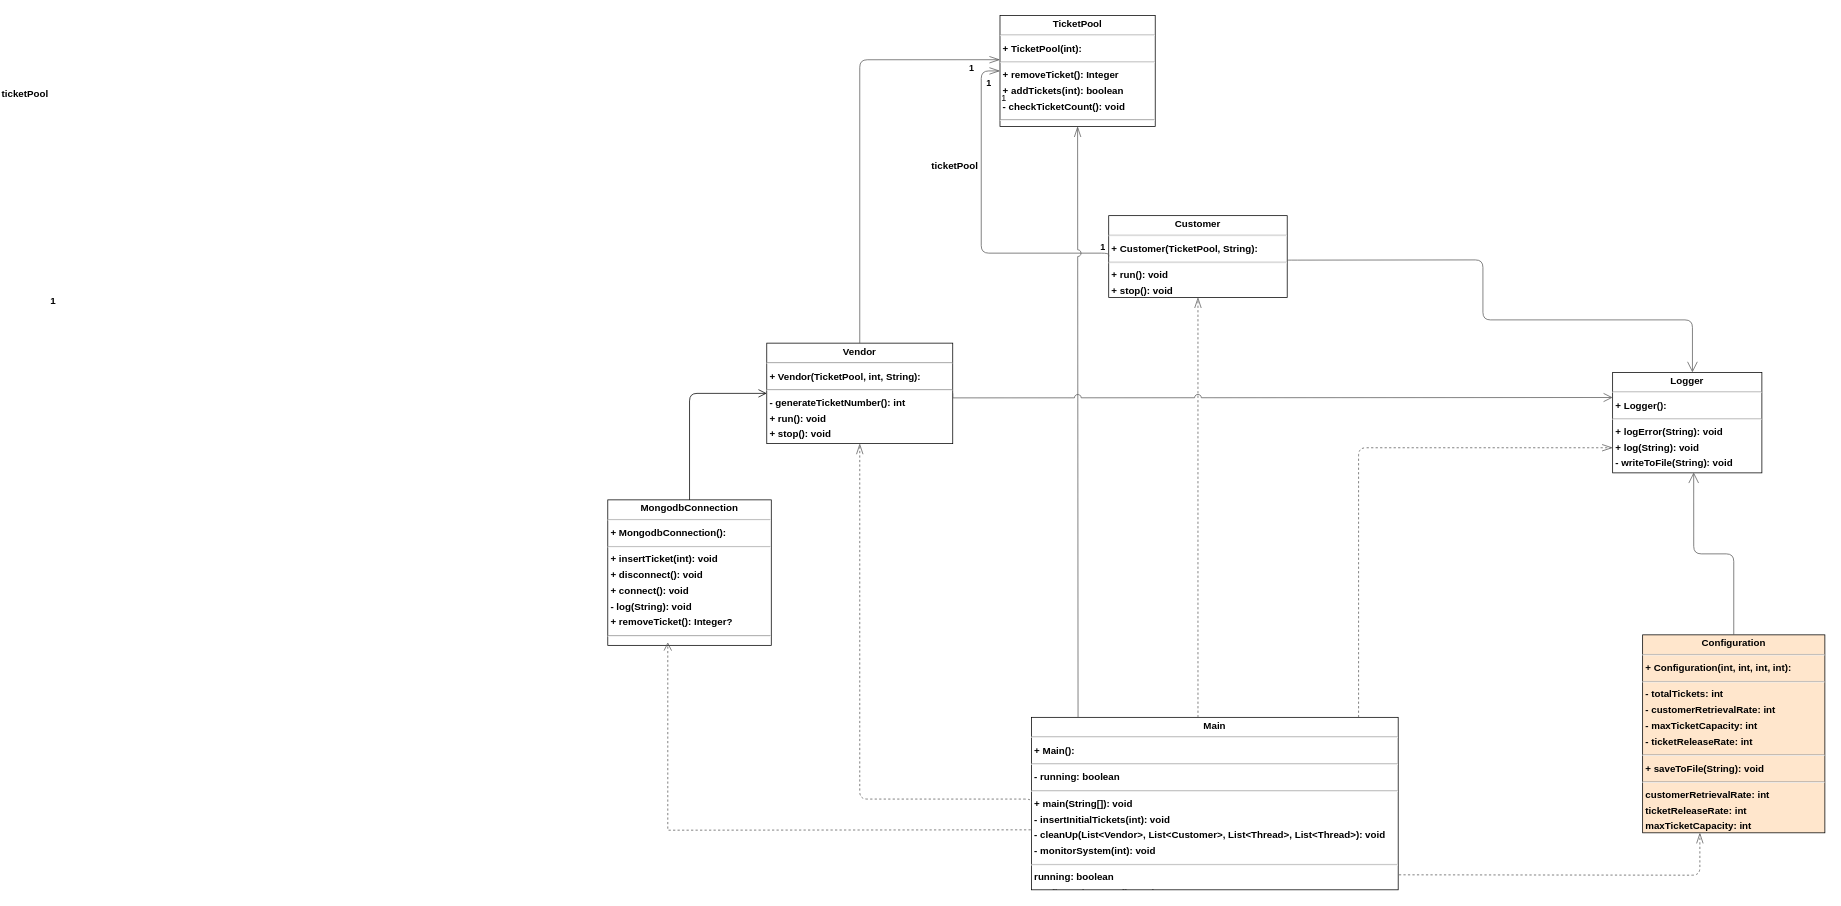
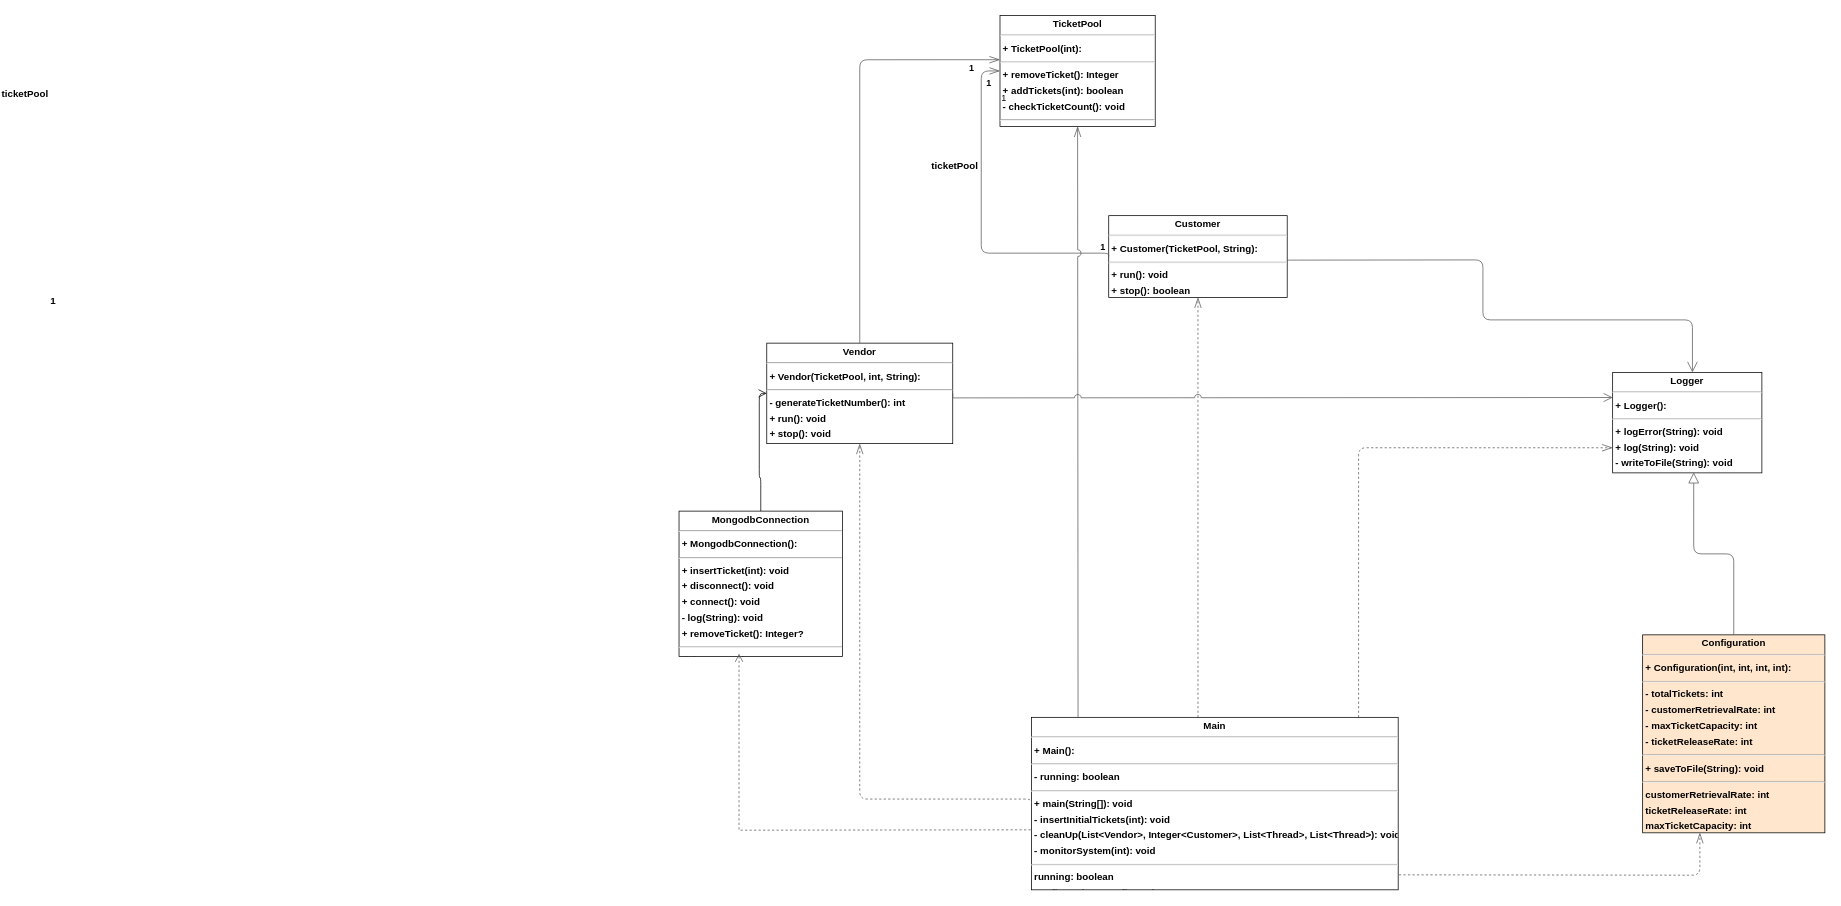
  <mxCell id="0" />
  <mxCell id="1" parent="0" />
  <mxCell id="2" value="&lt;p style=&quot;margin:0px;margin-top:4px;text-align:center;&quot;&gt;&lt;span&gt;Configuration&lt;/span&gt;&lt;/p&gt;&lt;hr&gt;&lt;p style=&quot;margin:0 0 0 4px;line-height:1.6;&quot;&gt;+ Configuration(int, int, int, int): &lt;/p&gt;&lt;hr&gt;&lt;p style=&quot;margin:0 0 0 4px;line-height:1.6;&quot;&gt;- totalTickets: int&lt;br&gt;- customerRetrievalRate: int&lt;br&gt;- maxTicketCapacity: int&lt;br&gt;- ticketReleaseRate: int&lt;/p&gt;&lt;hr&gt;&lt;p style=&quot;margin:0 0 0 4px;line-height:1.6;&quot;&gt;+ saveToFile(String): void&lt;/p&gt;&lt;hr&gt;&lt;p style=&quot;margin:0 0 0 4px;line-height:1.6;&quot;&gt; customerRetrievalRate: int&lt;br&gt; ticketReleaseRate: int&lt;br&gt; maxTicketCapacity: int&lt;br&gt; totalTickets: int&lt;/p&gt;" style="verticalAlign=top;align=left;overflow=fill;fontSize=13;fontFamily=Helvetica;html=1;rounded=0;shadow=0;comic=0;labelBackgroundColor=none;strokeWidth=1;fontStyle=1;fillColor=#ffe6cc;" parent="1" vertex="1"><mxGeometry x="1400" y="846" width="243" height="264" as="geometry" /></mxCell>
- <mxCell id="3" value="&lt;p style=&quot;margin:0px;margin-top:4px;text-align:center;&quot;&gt;&lt;span&gt;Customer&lt;/span&gt;&lt;/p&gt;&lt;hr&gt;&lt;p style=&quot;margin:0 0 0 4px;line-height:1.6;&quot;&gt;+ Customer(TicketPool, String): &lt;/p&gt;&lt;hr&gt;&lt;p style=&quot;margin:0 0 0 4px;line-height:1.6;&quot;&gt;+ run(): void&lt;br&gt;+ stop(): void&lt;/p&gt;" style="verticalAlign=top;align=left;overflow=fill;fontSize=13;fontFamily=Helvetica;html=1;rounded=0;shadow=0;comic=0;labelBackgroundColor=none;strokeWidth=1;fontStyle=1" parent="1" vertex="1"><mxGeometry x="688" y="287" width="238" height="109" as="geometry" /></mxCell>
+ <mxCell id="3" value="&lt;p style=&quot;margin:0px;margin-top:4px;text-align:center;&quot;&gt;&lt;span&gt;Customer&lt;/span&gt;&lt;/p&gt;&lt;hr&gt;&lt;p style=&quot;margin:0 0 0 4px;line-height:1.6;&quot;&gt;+ Customer(TicketPool, String): &lt;/p&gt;&lt;hr&gt;&lt;p style=&quot;margin:0 0 0 4px;line-height:1.6;&quot;&gt;+ run(): void&lt;br&gt;+ stop(): boolean&lt;/p&gt;" style="verticalAlign=top;align=left;overflow=fill;fontSize=13;fontFamily=Helvetica;html=1;rounded=0;shadow=0;comic=0;labelBackgroundColor=none;strokeWidth=1;fontStyle=1" parent="1" vertex="1"><mxGeometry x="688" y="287" width="238" height="109" as="geometry" /></mxCell>
  <mxCell id="4" value="&lt;p style=&quot;margin:0px;margin-top:4px;text-align:center;&quot;&gt;&lt;span&gt;Logger&lt;/span&gt;&lt;/p&gt;&lt;hr&gt;&lt;p style=&quot;margin:0 0 0 4px;line-height:1.6;&quot;&gt;+ Logger(): &lt;/p&gt;&lt;hr&gt;&lt;p style=&quot;margin:0 0 0 4px;line-height:1.6;&quot;&gt;+ logError(String): void&lt;br&gt;+ log(String): void&lt;br&gt;- writeToFile(String): void&lt;/p&gt;" style="verticalAlign=top;align=left;overflow=fill;fontSize=13;fontFamily=Helvetica;html=1;rounded=0;shadow=0;comic=0;labelBackgroundColor=none;strokeWidth=1;fontStyle=1" parent="1" vertex="1"><mxGeometry x="1360" y="496" width="199" height="134" as="geometry" /></mxCell>
- <mxCell id="5" value="&lt;p style=&quot;margin:0px;margin-top:4px;text-align:center;&quot;&gt;&lt;span&gt;Main&lt;/span&gt;&lt;/p&gt;&lt;hr&gt;&lt;p style=&quot;margin:0 0 0 4px;line-height:1.6;&quot;&gt;+ Main(): &lt;/p&gt;&lt;hr&gt;&lt;p style=&quot;margin:0 0 0 4px;line-height:1.6;&quot;&gt;- running: boolean&lt;/p&gt;&lt;hr&gt;&lt;p style=&quot;margin:0 0 0 4px;line-height:1.6;&quot;&gt;+ main(String[]): void&lt;br&gt;- insertInitialTickets(int): void&lt;br&gt;- cleanUp(List&amp;lt;Vendor&amp;gt;, List&amp;lt;Customer&amp;gt;, List&amp;lt;Thread&amp;gt;, List&amp;lt;Thread&amp;gt;): void&lt;br&gt;- monitorSystem(int): void&lt;/p&gt;&lt;hr&gt;&lt;p style=&quot;margin:0 0 0 4px;line-height:1.6;&quot;&gt; running: boolean&lt;br&gt; configuration: Configuration?&lt;/p&gt;" style="verticalAlign=top;align=left;overflow=fill;fontSize=13;fontFamily=Helvetica;html=1;rounded=0;shadow=0;comic=0;labelBackgroundColor=none;strokeWidth=1;fontStyle=1" parent="1" vertex="1"><mxGeometry x="585" y="956" width="489" height="230" as="geometry" /></mxCell>
- <mxCell id="6" value="&lt;p style=&quot;margin:0px;margin-top:4px;text-align:center;&quot;&gt;&lt;span&gt;MongodbConnection&lt;/span&gt;&lt;/p&gt;&lt;hr&gt;&lt;p style=&quot;margin:0 0 0 4px;line-height:1.6;&quot;&gt;+ MongodbConnection(): &lt;/p&gt;&lt;hr&gt;&lt;p style=&quot;margin:0 0 0 4px;line-height:1.6;&quot;&gt;+ insertTicket(int): void&lt;br&gt;+ disconnect(): void&lt;br&gt;+ connect(): void&lt;br&gt;- log(String): void&lt;br&gt;+ removeTicket(): Integer?&lt;/p&gt;&lt;hr&gt;&lt;p style=&quot;margin:0 0 0 4px;line-height:1.6;&quot;&gt; ticketCount: long&lt;/p&gt;" style="verticalAlign=top;align=left;overflow=fill;fontSize=13;fontFamily=Helvetica;html=1;rounded=0;shadow=0;comic=0;labelBackgroundColor=none;strokeWidth=1;fontStyle=1" parent="1" vertex="1"><mxGeometry x="20" y="666" width="218" height="194" as="geometry" /></mxCell>
+ <mxCell id="5" value="&lt;p style=&quot;margin:0px;margin-top:4px;text-align:center;&quot;&gt;&lt;span&gt;Main&lt;/span&gt;&lt;/p&gt;&lt;hr&gt;&lt;p style=&quot;margin:0 0 0 4px;line-height:1.6;&quot;&gt;+ Main(): &lt;/p&gt;&lt;hr&gt;&lt;p style=&quot;margin:0 0 0 4px;line-height:1.6;&quot;&gt;- running: boolean&lt;/p&gt;&lt;hr&gt;&lt;p style=&quot;margin:0 0 0 4px;line-height:1.6;&quot;&gt;+ main(String[]): void&lt;br&gt;- insertInitialTickets(int): void&lt;br&gt;- cleanUp(List&amp;lt;Vendor&amp;gt;, Integer&amp;lt;Customer&amp;gt;, List&amp;lt;Thread&amp;gt;, List&amp;lt;Thread&amp;gt;): void&lt;br&gt;- monitorSystem(int): void&lt;/p&gt;&lt;hr&gt;&lt;p style=&quot;margin:0 0 0 4px;line-height:1.6;&quot;&gt; running: boolean&lt;br&gt; configuration: Configuration?&lt;/p&gt;" style="verticalAlign=top;align=left;overflow=fill;fontSize=13;fontFamily=Helvetica;html=1;rounded=0;shadow=0;comic=0;labelBackgroundColor=none;strokeWidth=1;fontStyle=1" parent="1" vertex="1"><mxGeometry x="585" y="956" width="489" height="230" as="geometry" /></mxCell>
+ <mxCell id="6" value="&lt;p style=&quot;margin:0px;margin-top:4px;text-align:center;&quot;&gt;&lt;span&gt;MongodbConnection&lt;/span&gt;&lt;/p&gt;&lt;hr&gt;&lt;p style=&quot;margin:0 0 0 4px;line-height:1.6;&quot;&gt;+ MongodbConnection(): &lt;/p&gt;&lt;hr&gt;&lt;p style=&quot;margin:0 0 0 4px;line-height:1.6;&quot;&gt;+ insertTicket(int): void&lt;br&gt;+ disconnect(): void&lt;br&gt;+ connect(): void&lt;br&gt;- log(String): void&lt;br&gt;+ removeTicket(): Integer?&lt;/p&gt;&lt;hr&gt;&lt;p style=&quot;margin:0 0 0 4px;line-height:1.6;&quot;&gt; ticketCount: long&lt;/p&gt;" style="verticalAlign=top;align=left;overflow=fill;fontSize=13;fontFamily=Helvetica;html=1;rounded=0;shadow=0;comic=0;labelBackgroundColor=none;strokeWidth=1;fontStyle=1" parent="1" vertex="1"><mxGeometry x="115" y="681" width="218" height="194" as="geometry" /></mxCell>
  <mxCell id="7" value="&lt;p style=&quot;margin:0px;margin-top:4px;text-align:center;&quot;&gt;&lt;span&gt;TicketPool&lt;/span&gt;&lt;/p&gt;&lt;hr&gt;&lt;p style=&quot;margin:0 0 0 4px;line-height:1.6;&quot;&gt;+ TicketPool(int): &lt;/p&gt;&lt;hr&gt;&lt;p style=&quot;margin:0 0 0 4px;line-height:1.6;&quot;&gt;+ removeTicket(): Integer&lt;br&gt;+ addTickets(int): boolean&lt;br&gt;- checkTicketCount(): void&lt;/p&gt;&lt;hr&gt;&lt;p style=&quot;margin:0 0 0 4px;line-height:1.6;&quot;&gt; running: boolean&lt;/p&gt;" style="verticalAlign=top;align=left;overflow=fill;fontSize=13;fontFamily=Helvetica;html=1;rounded=0;shadow=0;comic=0;labelBackgroundColor=none;strokeWidth=1;fontStyle=1" parent="1" vertex="1"><mxGeometry x="543" y="20" width="207" height="148" as="geometry" /></mxCell>
  <mxCell id="8" value="&lt;p style=&quot;margin:0px;margin-top:4px;text-align:center;&quot;&gt;&lt;span&gt;Vendor&lt;/span&gt;&lt;/p&gt;&lt;hr&gt;&lt;p style=&quot;margin:0 0 0 4px;line-height:1.6;&quot;&gt;+ Vendor(TicketPool, int, String): &lt;/p&gt;&lt;hr&gt;&lt;p style=&quot;margin:0 0 0 4px;line-height:1.6;&quot;&gt;- generateTicketNumber(): int&lt;br&gt;+ run(): void&lt;br&gt;+ stop(): void&lt;/p&gt;" style="verticalAlign=top;align=left;overflow=fill;fontSize=13;fontFamily=Helvetica;html=1;rounded=0;shadow=0;comic=0;labelBackgroundColor=none;strokeWidth=1;fontStyle=1" parent="1" vertex="1"><mxGeometry x="232" y="457" width="248" height="134" as="geometry" /></mxCell>
  <mxCell id="9" value="" style="html=1;rounded=1;edgeStyle=orthogonalEdgeStyle;dashed=0;startArrow=diamondThinstartSize=12;endArrow=openThin;endSize=12;strokeColor=#595959;exitX=0.000;exitY=0.500;exitDx=0;exitDy=0;entryX=0.000;entryY=0.500;entryDx=0;entryDy=0;jumpStyle=arc;fontSize=13;fontStyle=1" parent="1" source="3" target="7" edge="1"><mxGeometry width="50" height="50" relative="1" as="geometry"><Array as="points"><mxPoint x="518" y="337" /><mxPoint x="518" y="94" /></Array></mxGeometry></mxCell>
  <mxCell id="10" value="" style="html=1;rounded=1;edgeStyle=orthogonalEdgeStyle;dashed=1;startArrow=none;endArrow=openThin;endSize=12;strokeColor=#595959;entryX=0.314;entryY=1.000;entryDx=0;entryDy=0;fontSize=13;fontStyle=1" parent="1" target="2" edge="1"><mxGeometry width="50" height="50" relative="1" as="geometry"><Array as="points" /><mxPoint x="1075" y="1166" as="sourcePoint" /></mxGeometry></mxCell>
  <mxCell id="11" value="" style="html=1;rounded=1;edgeStyle=orthogonalEdgeStyle;dashed=1;startArrow=none;endArrow=openThin;endSize=12;strokeColor=#595959;exitX=0.454;exitY=0.000;exitDx=0;exitDy=0;entryX=0.500;entryY=1.000;entryDx=0;entryDy=0;fontSize=13;fontStyle=1" parent="1" source="5" target="3" edge="1"><mxGeometry width="50" height="50" relative="1" as="geometry"><Array as="points" /></mxGeometry></mxCell>
  <mxCell id="12" value="" style="html=1;rounded=1;edgeStyle=orthogonalEdgeStyle;dashed=0;startArrow=none;endArrow=openThin;endSize=12;strokeColor=#595959;exitX=0.127;exitY=0.000;exitDx=0;exitDy=0;entryX=0.500;entryY=1.000;entryDx=0;entryDy=0;jumpStyle=arc;strokeWidth=1;jumpSize=9;fontSize=13;fontStyle=1;" parent="1" source="5" target="7" edge="1"><mxGeometry width="50" height="50" relative="1" as="geometry"><Array as="points" /></mxGeometry></mxCell>
  <mxCell id="13" value="" style="html=1;rounded=1;edgeStyle=orthogonalEdgeStyle;dashed=1;startArrow=none;endArrow=openThin;endSize=12;strokeColor=#595959;exitX=0.000;exitY=0.500;exitDx=0;exitDy=0;entryX=0.500;entryY=1.000;entryDx=0;entryDy=0;fontSize=13;fontStyle=1" parent="1" source="5" target="8" edge="1"><mxGeometry width="50" height="50" relative="1" as="geometry"><Array as="points"><mxPoint x="356" y="1065" /></Array></mxGeometry></mxCell>
  <mxCell id="14" value="" style="html=1;rounded=1;edgeStyle=orthogonalEdgeStyle;dashed=0;startArrow=diamondThinstartSize=12;endArrow=openThin;endSize=12;strokeColor=#595959;exitX=0.500;exitY=0.000;exitDx=0;exitDy=0;entryX=0.000;entryY=0.399;entryDx=0;entryDy=0;fontSize=13;fontStyle=1" parent="1" source="8" target="7" edge="1"><mxGeometry width="50" height="50" relative="1" as="geometry"><Array as="points"><mxPoint x="356" y="79" /></Array></mxGeometry></mxCell>
  <mxCell id="15" value="1" style="edgeLabel;resizable=0;html=1;align=left;verticalAlign=top;strokeColor=default;fontSize=13;fontStyle=1" parent="14" vertex="1" connectable="0"><mxGeometry x="-725" y="386" as="geometry" /></mxCell>
  <mxCell id="16" value="ticketPool" style="edgeLabel;resizable=0;html=1;align=left;verticalAlign=top;strokeColor=default;fontSize=13;fontStyle=1" parent="14" vertex="1" connectable="0"><mxGeometry x="-790" y="110" as="geometry" /></mxCell>
  <mxCell id="17" value="" style="html=1;rounded=1;edgeStyle=orthogonalEdgeStyle;dashed=1;startArrow=none;endArrow=openThin;endSize=12;strokeColor=#595959;exitX=0.892;exitY=0.006;exitDx=0;exitDy=0;entryX=0;entryY=0.75;entryDx=0;entryDy=0;exitPerimeter=0;jumpStyle=none;fontSize=13;fontStyle=1" edge="1" parent="1" target="4"><mxGeometry width="50" height="50" relative="1" as="geometry"><Array as="points"><mxPoint x="1021" y="596" /></Array><mxPoint x="1021.188" y="955.998" as="sourcePoint" /><mxPoint x="1360" y="561.69" as="targetPoint" /></mxGeometry></mxCell>
  <mxCell id="18" value="" style="endArrow=open;html=1;rounded=1;endSize=12;edgeStyle=orthogonalEdgeStyle;endFill=0;entryX=0.5;entryY=0;entryDx=0;entryDy=0;exitX=1;exitY=0.544;exitDx=0;exitDy=0;exitPerimeter=0;strokeColor=#595959;fontSize=13;fontStyle=1" edge="1" parent="1" source="3"><mxGeometry width="50" height="50" relative="1" as="geometry"><mxPoint x="930" y="348" as="sourcePoint" /><mxPoint x="1466.39" y="496" as="targetPoint" /><Array as="points"><mxPoint x="930" y="346" /><mxPoint x="1187" y="346" /><mxPoint x="1187" y="426" /><mxPoint x="1466" y="426" /></Array></mxGeometry></mxCell>
- <mxCell id="19" value="" style="endArrow=open;html=1;rounded=1;edgeStyle=orthogonalEdgeStyle;endFill=0;endSize=12;strokeColor=#595959;entryX=0.543;entryY=0.996;entryDx=0;entryDy=0;entryPerimeter=0;exitX=0.5;exitY=0;exitDx=0;exitDy=0;fontSize=13;fontStyle=1" edge="1" parent="1" source="2" target="4"><mxGeometry width="50" height="50" relative="1" as="geometry"><mxPoint x="1420" y="746" as="sourcePoint" /><mxPoint x="1470" y="696" as="targetPoint" /></mxGeometry></mxCell>
+ <mxCell id="19" value="" style="endArrow=block;html=1;rounded=1;edgeStyle=orthogonalEdgeStyle;endFill=0;endSize=12;strokeColor=#595959;entryX=0.543;entryY=0.996;entryDx=0;entryDy=0;entryPerimeter=0;exitX=0.5;exitY=0;exitDx=0;exitDy=0;fontSize=13;fontStyle=1;" edge="1" parent="1" source="2" target="4"><mxGeometry width="50" height="50" relative="1" as="geometry"><mxPoint x="1420" y="746" as="sourcePoint" /><mxPoint x="1470" y="696" as="targetPoint" /></mxGeometry></mxCell>
  <mxCell id="20" value="" style="endArrow=open;html=1;rounded=0;entryX=0;entryY=0.25;entryDx=0;entryDy=0;exitX=1;exitY=0.5;exitDx=0;exitDy=0;endFill=0;strokeColor=#595959;endSize=10;targetPerimeterSpacing=0;edgeStyle=orthogonalEdgeStyle;elbow=vertical;jumpStyle=arc;jumpSize=9;fontSize=13;fontStyle=1" edge="1" parent="1" source="8" target="4"><mxGeometry width="50" height="50" relative="1" as="geometry"><mxPoint x="980" y="746" as="sourcePoint" /><mxPoint x="1030" y="696" as="targetPoint" /><Array as="points"><mxPoint x="480" y="530" /><mxPoint x="920" y="530" /></Array></mxGeometry></mxCell>
  <mxCell id="21" value="" style="endArrow=open;html=1;rounded=0;dashed=1;strokeColor=#595959;endFill=0;endSize=9;edgeStyle=orthogonalEdgeStyle;entryX=0.367;entryY=0.979;entryDx=0;entryDy=0;entryPerimeter=0;jumpStyle=arc;jumpSize=9;fontSize=13;fontStyle=1;" edge="1" parent="1" target="6"><mxGeometry width="50" height="50" relative="1" as="geometry"><mxPoint x="584" y="1106" as="sourcePoint" /><mxPoint x="1320" y="346" as="targetPoint" /></mxGeometry></mxCell>
  <mxCell id="22" value="" style="endArrow=open;html=1;rounded=1;edgeStyle=orthogonalEdgeStyle;endFill=0;endSize=9;curved=0;entryX=0;entryY=0.5;entryDx=0;entryDy=0;exitX=0.5;exitY=0;exitDx=0;exitDy=0;" edge="1" parent="1" source="6" target="8"><mxGeometry width="50" height="50" relative="1" as="geometry"><mxPoint x="70" y="588" as="sourcePoint" /><mxPoint x="120" y="538" as="targetPoint" /></mxGeometry></mxCell>
  <mxCell id="23" value="&lt;b&gt;1&lt;/b&gt;" style="text;html=1;align=center;verticalAlign=middle;resizable=0;points=[];autosize=1;strokeColor=none;fillColor=none;" vertex="1" parent="1"><mxGeometry x="665" y="314" width="30" height="30" as="geometry" /></mxCell>
  <mxCell id="24" value="&lt;b&gt;1&lt;/b&gt;" style="text;html=1;align=center;verticalAlign=middle;resizable=0;points=[];autosize=1;strokeColor=none;fillColor=none;" vertex="1" parent="1"><mxGeometry x="513" y="96" width="30" height="30" as="geometry" /></mxCell>
  <mxCell id="25" value="&lt;b&gt;1&lt;/b&gt;" style="text;html=1;align=center;verticalAlign=middle;resizable=0;points=[];autosize=1;strokeColor=none;fillColor=none;" vertex="1" parent="1"><mxGeometry x="490" y="76" width="30" height="30" as="geometry" /></mxCell>
  <mxCell id="26" value="1" style="text;html=1;align=center;verticalAlign=middle;resizable=0;points=[];autosize=1;strokeColor=none;fillColor=none;" vertex="1" parent="1"><mxGeometry x="533" y="116" width="30" height="30" as="geometry" /></mxCell>
  <mxCell id="27" value="ticketPool" style="edgeLabel;resizable=0;html=1;align=left;verticalAlign=top;strokeColor=default;fontSize=13;fontStyle=1" vertex="1" connectable="0" parent="1"><mxGeometry x="450" y="206" as="geometry" /></mxCell>
